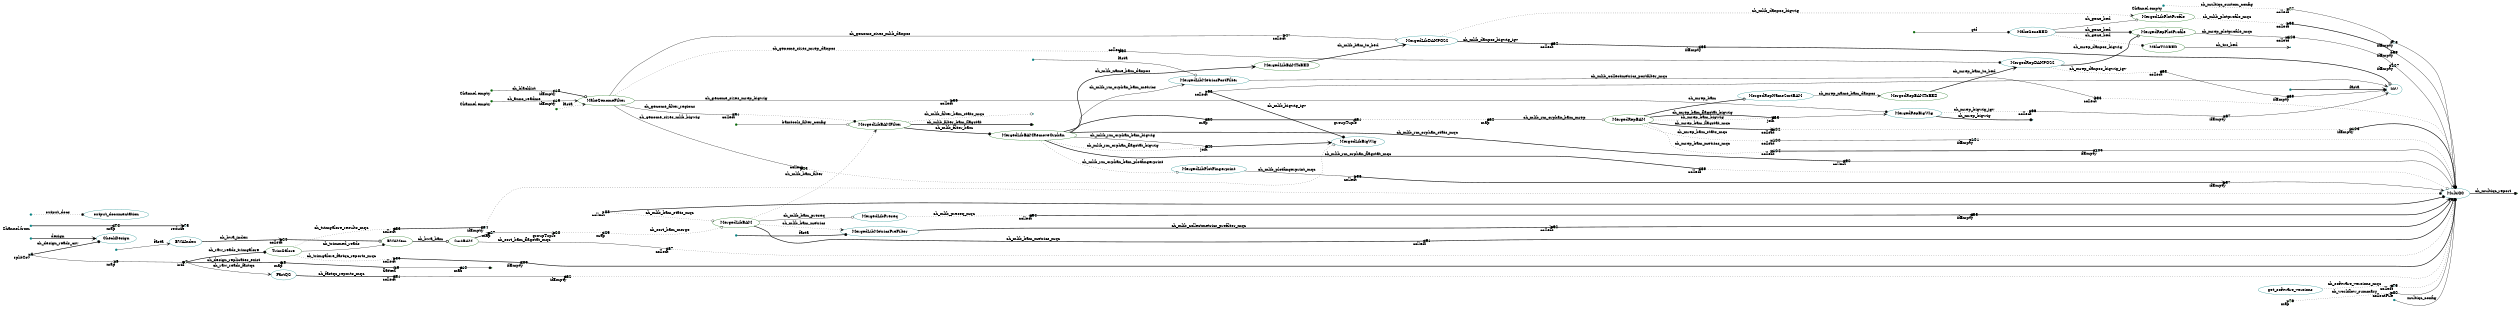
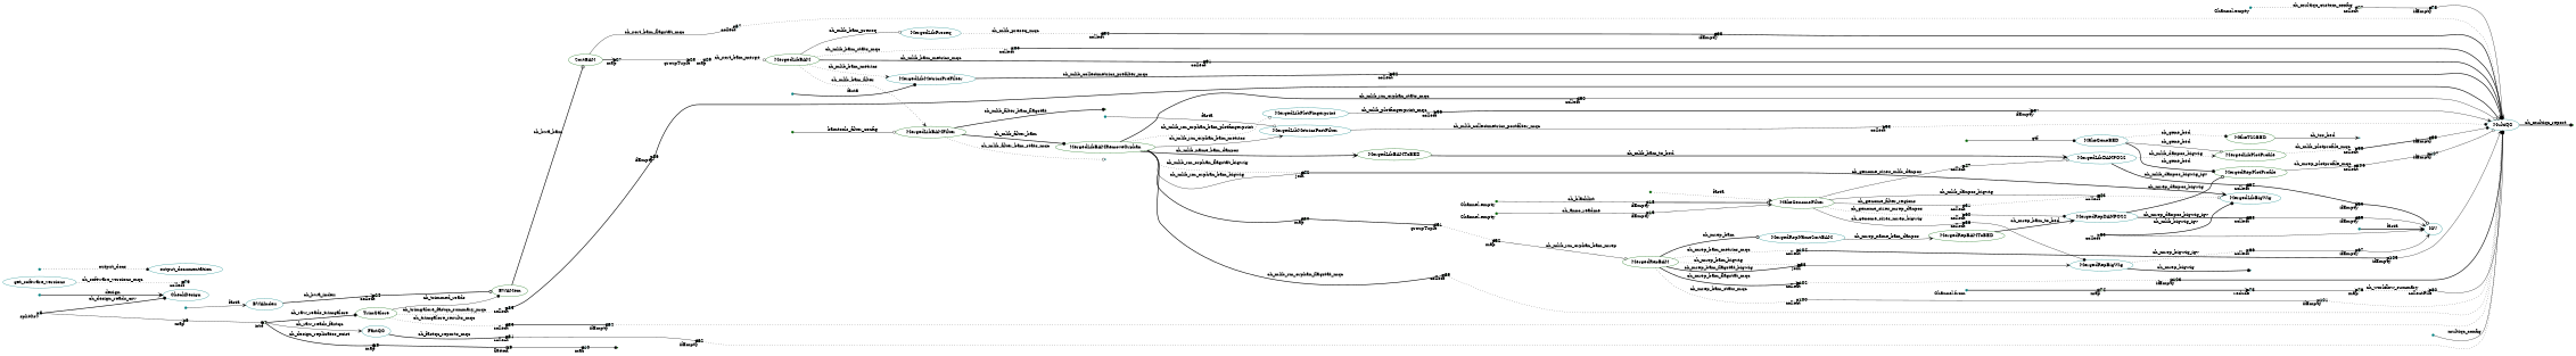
  digraph {
    rankdir=LR
    node [color=teal fixedsize=true shape=circle]
    edge [arrowhead=odot style=solid]
    p0 [shape=point width=0.1 xlabel="Channel.empty"]
    p77 [color=darkgreen width=0.1 xlabel=collect]
    p78 [width=0.1 xlabel=ifEmpty]
    n4 [label=MultiQC fixedsize="" shape=""]
    p1 [color=darkgreen shape=point width=0.1 xlabel="Channel.empty"]
    p18 [color=darkgreen width=0.1 xlabel=ifEmpty]
    n7 [color=darkgreen label=MakeGenomeFilter fixedsize="" shape=""]
    p31 [width=0.1 xlabel=collect]
    p43 [color=darkgreen width=0.1 xlabel=collect]
    p56 [width=0.1 xlabel=collect]
    p47 [color=darkgreen width=0.1 xlabel=collect]
    p60 [width=0.1 xlabel=collect]
    p2 [color=darkgreen shape=point width=0.1 xlabel="Channel.empty"]
    p19 [color=darkgreen width=0.1 xlabel=ifEmpty]
    p3 [shape=point width=0.1]
    n16 [label=CheckDesign fixedsize="" shape=""]
    p5 [width=0.1 xlabel=splitCsv]
    p6 [color=darkgreen width=0.1 xlabel=map]
    p7 [color=darkgreen width=0.1 xlabel=into]
    n20 [color=darkgreen label=TrimGalore fixedsize="" shape=""]
    p8 [color=darkgreen width=0.1 xlabel=map]
    n22 [label=FastQC fixedsize="" shape=""]
    n23 [color=darkgreen label=BWAMem fixedsize="" shape=""]
    p83 [color=darkgreen width=0.1 xlabel=collect]
    p85 [width=0.1 xlabel=collect]
    p9 [color=darkgreen width=0.1 xlabel=flatten]
    p81 [color=darkgreen width=0.1 xlabel=collect]
    n28 [color=darkgreen label=SortBAM fixedsize="" shape=""]
    p84 [width=0.1 xlabel=ifEmpty]
    p86 [color=darkgreen width=0.1 xlabel=ifEmpty]
    p10 [width=0.1 xlabel=max]
    p82 [color=darkgreen width=0.1 xlabel=ifEmpty]
    p11 [color=darkgreen shape=point fixedsize=""]
    p12 [shape=point width=0.1]
    n35 [label=BWAIndex fixedsize="" shape=""]
    p24 [color=darkgreen width=0.1 xlabel=collect]
    p14 [color=darkgreen shape=point width=0.1]
    n38 [label=MakeGeneBED fixedsize="" shape=""]
    n39 [color=darkgreen label=MakeTSSBED fixedsize="" shape=""]
    n40 [color=darkgreen label=MergedLibPlotProfile fixedsize="" shape=""]
    n41 [color=darkgreen label=MergedRepPlotProfile fixedsize="" shape=""]
    p17 [shape=point fixedsize=""]
    p98 [width=0.1 xlabel=collect]
    p106 [color=darkgreen width=0.1 xlabel=collect]
    n45 [color=darkgreen label=MergedLibBAMFilter fixedsize="" shape=""]
    n46 [label=MergedLibBigWig fixedsize="" shape=""]
    n47 [label=MergedRepBigWig fixedsize="" shape=""]
    n48 [label=MergedLibDANPOS2 fixedsize="" shape=""]
    n49 [label=MergedRepDANPOS2 fixedsize="" shape=""]
    p20 [color=darkgreen shape=point width=0.1]
    n51 [color=darkgreen label=MergedLibBAMRemoveOrphan fixedsize="" shape=""]
    p35 [color=darkgreen shape=point fixedsize=""]
    p34 [shape=point fixedsize=""]
    p58 [shape=point fixedsize=""]
    p66 [width=0.1 xlabel=collect]
    p64 [color=darkgreen width=0.1 xlabel=collect]
    p68 [color=darkgreen width=0.1 xlabel=collect]
    p27 [width=0.1 xlabel=map]
    p87 [width=0.1 xlabel=collect]
    p28 [color=darkgreen width=0.1 xlabel=groupTuple]
    p29 [width=0.1 xlabel=map]
    p110 [color=darkgreen shape=point fixedsize=""]
    n63 [color=darkgreen label=MergedLibBAM fixedsize="" shape=""]
    n64 [label=MergedLibPreseq fixedsize="" shape=""]
    n65 [label=MergedLibMetricsPreFilter fixedsize="" shape=""]
    p88 [width=0.1 xlabel=collect]
    p91 [color=darkgreen width=0.1 xlabel=collect]
    p94 [width=0.1 xlabel=collect]
    p92 [color=darkgreen width=0.1 xlabel=collect]
    n70 [label=MergedLibMetricsPostFilter fixedsize="" shape=""]
    p42 [width=0.1 xlabel=join]
    n72 [label=MergedLibPlotFingerprint fixedsize="" shape=""]
    p50 [color=darkgreen width=0.1 xlabel=map]
    n74 [color=darkgreen label=MergedLibBAMToBED fixedsize="" shape=""]
    p89 [color=darkgreen width=0.1 xlabel=collect]
    p90 [width=0.1 xlabel=collect]
    p95 [color=darkgreen width=0.1 xlabel=ifEmpty]
    p32 [color=darkgreen shape=point width=0.1]
    p93 [width=0.1 xlabel=collect]
    p96 [width=0.1 xlabel=collect]
    p51 [color=darkgreen width=0.1 xlabel=groupTuple]
    p97 [width=0.1 xlabel=ifEmpty]
    p52 [color=darkgreen width=0.1 xlabel=map]
    p38 [shape=point width=0.1]
    p40 [shape=point width=0.1]
    p63 [color=darkgreen width=0.1 xlabel=collect]
    n87 [label=IGV fixedsize="" shape=""]
    p65 [width=0.1 xlabel=ifEmpty]
    p99 [color=darkgreen width=0.1 xlabel=ifEmpty]
    n90 [color=darkgreen label=MergedRepBAM fixedsize="" shape=""]
    n91 [label=MergedRepNameSortBAM fixedsize="" shape=""]
    p55 [color=darkgreen width=0.1 xlabel=join]
    p102 [color=darkgreen width=0.1 xlabel=collect]
    p100 [color=darkgreen width=0.1 xlabel=collect]
    p104 [width=0.1 xlabel=collect]
    n96 [color=darkgreen label=MergedRepBAMToBED fixedsize="" shape=""]
    p103 [color=darkgreen width=0.1 xlabel=ifEmpty]
    p101 [width=0.1 xlabel=ifEmpty]
    p105 [width=0.1 xlabel=ifEmpty]
    p67 [width=0.1 xlabel=ifEmpty]
    p69 [width=0.1 xlabel=ifEmpty]
    p107 [width=0.1 xlabel=ifEmpty]
    p70 [shape=point width=0.1]
    n104 [label=get_software_versions fixedsize="" shape=""]
    p79 [width=0.1 xlabel=collect]
    p73 [shape=point width=0.1 xlabel="Channel.from"]
    p74 [color=darkgreen width=0.1 xlabel=map]
    p75 [width=0.1 xlabel=reduce]
    p76 [color=darkgreen width=0.1 xlabel=map]
    p80 [width=0.1 xlabel=collectFile]
    p108 [shape=point width=0.1]
    p111 [shape=point width=0.1]
    n113 [label=output_documentation fixedsize="" shape=""]
    p0 -> p77 [label=ch_multiqc_custom_config style=dotted]
    p77 -> p78 [arrowhead=dot]
    p78 -> n4 [arrowhead=vee]
    n4 -> p110 [arrowhead=dot label=ch_multiqc_report style=bold]
    p1 -> p18 [label=ch_blacklist]
    p18 -> n7 [style=bold]
    n7 -> p31 [label=ch_genome_filter_regions]
-   n7 -> p43 [arrowhead=dot label=ch_genome_sizes_mlib_bigwig]
+   n7 -> p43 [arrowhead=dot label=ch_mlib_danpos_bigwig]
    n7 -> p56 [arrowhead=vee label=ch_genome_sizes_mrep_bigwig]
    n7 -> p47 [arrowhead=vee label=ch_genome_sizes_mlib_danpos]
    n7 -> p60 [arrowhead=vee label=ch_genome_sizes_mrep_danpos style=dotted]
-   p31 -> n45 [arrowhead=dot style=dotted]
+   p31 -> p43 [arrowhead=dot style=dotted]
    p43 -> n46 [style=dotted]
    p56 -> n47 [arrowhead=dot]
    p47 -> n48
    p60 -> n49 [arrowhead=dot]
    p2 -> p19 [label=ch_anno_readme]
    p19 -> n7 [arrowhead=vee]
    p3 -> n16 [arrowhead=vee label=design style=bold]
    p5 -> n16 [arrowhead=dot label=ch_design_reads_csv style=bold]
    p5 -> p6
    p6 -> p7 [arrowhead=dot]
    p7 -> n20 [arrowhead=dot label=ch_raw_reads_trimgalore style=bold]
    p7 -> p8 [arrowhead=dot label=ch_design_replicates_exist style=bold]
    p7 -> n22 [arrowhead=vee label=ch_raw_reads_fastqc]
    n20 -> n23 [arrowhead=dot label=ch_trimmed_reads]
    n20 -> p83 [arrowhead=dot label=ch_trimgalore_results_mqc style=dotted]
-   n20 -> p85 [arrowhead=vee label=ch_trimgalore_fastqc_reports_mqc style=dotted]
+   n20 -> p85 [arrowhead=vee label=ch_trimgalore_fastqc_summary_mqc style=dotted]
    p8 -> p9 [style=bold]
    n22 -> p81 [label=ch_fastqc_reports_mqc style=bold]
    n23 -> n28 [label=ch_bwa_bam style=bold]
    p83 -> p84 [style=bold]
    p85 -> p86 [style=bold]
    p9 -> p10 [arrowhead=dot]
    p81 -> p82 [arrowhead=dot]
    n28 -> p27 [arrowhead=vee style=bold]
    n28 -> p87 [label=ch_sort_bam_flagstat_mqc]
    p84 -> n4 [arrowhead=dot style=dotted]
    p86 -> n4 [style=bold]
    p10 -> p11 [arrowhead=dot]
    p82 -> n4 [style=dotted]
    p12 -> n35 [arrowhead=vee label=fasta]
    n35 -> p24 [arrowhead=vee label=ch_bwa_index style=bold]
    p24 -> n23 [style=bold]
    p14 -> n38 [arrowhead=dot label=gtf]
    n38 -> n39 [arrowhead=dot label=ch_gene_bed style=dotted]
    n38 -> n40 [label=ch_gene_bed]
    n38 -> n41 [arrowhead=dot label=ch_gene_bed style=bold]
    n39 -> p17 [arrowhead=vee label=ch_tss_bed]
    n40 -> p98 [arrowhead=vee label=ch_mlib_plotprofile_mqc style=dotted]
    n41 -> p106 [arrowhead=dot label=ch_mrep_plotprofile_mqc]
    p98 -> p99 [style=bold]
    p106 -> p107 [arrowhead=vee]
    n45 -> n51 [arrowhead=dot label=ch_mlib_filter_bam style=bold]
    n45 -> p35 [arrowhead=dot label=ch_mlib_filter_bam_flagstat style=bold]
    n45 -> p34 [label=ch_mlib_filter_bam_stats_mqc style=dotted]
    n47 -> p58 [arrowhead=dot label=ch_mrep_bigwig style=bold]
    n47 -> p66 [label=ch_mrep_bigwig_igv style=dotted]
    n48 -> n40 [arrowhead=vee label=ch_mlib_danpos_bigwig style=dotted]
    n48 -> p64 [arrowhead=dot label=ch_mlib_danpos_bigwig_igv style=bold]
    n49 -> n41 [label=ch_mrep_danpos_bigwig style=bold]
-   n49 -> p68 [arrowhead=dot label=ch_mrep_danpos_bigwig_igv style=dotted]
+   n49 -> p68 [arrowhead=dot label=ch_mrep_danpos_bigwig_igv style=bold]
    p20 -> n7 [arrowhead=vee label=fasta style=dotted]
    n51 -> n70 [arrowhead=vee label=ch_mlib_rm_orphan_bam_metrics]
    n51 -> p42 [arrowhead=dot label=ch_mlib_rm_orphan_bam_bigwig]
    n51 -> p42 [arrowhead=dot label=ch_mlib_rm_orphan_flagstat_bigwig style=dotted]
    n51 -> n72 [label=ch_mlib_rm_orphan_bam_plotfingerprint style=dotted]
    n51 -> p50 [style=bold]
    n51 -> n74 [arrowhead=vee label=ch_mlib_name_bam_danpos style=bold]
    n51 -> p89 [label=ch_mlib_rm_orphan_flagstat_mqc style=bold]
    n51 -> p90 [label=ch_mlib_rm_orphan_stats_mqc style=bold]
    p66 -> p67
    p64 -> p65 [style=bold]
    p68 -> p69 [arrowhead=dot]
    p27 -> p28 [arrowhead=vee]
    p87 -> n4 [arrowhead=vee style=dotted]
    p28 -> p29 [style=dotted]
    p29 -> n63 [label=ch_sort_bam_merge style=dotted]
    n63 -> n45 [arrowhead=vee label=ch_mlib_bam_filter style=dotted]
    n63 -> n64 [label=ch_mlib_bam_preseq]
    n63 -> n65 [arrowhead=vee label=ch_mlib_bam_metrics style=dotted]
-   p88 -> n63 [label=ch_mlib_bam_stats_mqc style=dotted]
+   n63 -> p88 [label=ch_mlib_bam_stats_mqc style=dotted]
    n63 -> p91 [label=ch_mlib_bam_metrics_mqc style=bold]
    n64 -> p94 [arrowhead=dot label=ch_mlib_preseq_mqc style=dotted]
    n65 -> p92 [arrowhead=vee label=ch_mlib_collectmetrics_prefilter_mqc style=bold]
    p88 -> n4 [arrowhead=dot style=bold]
    p91 -> n4 [style=bold]
    p94 -> p95 [arrowhead=dot style=bold]
    p92 -> n4 [arrowhead=dot style=bold]
    n70 -> p93 [arrowhead=vee label=ch_mlib_collectmetrics_postfilter_mqc]
    p42 -> n46 [arrowhead=vee style=bold]
    n72 -> p96 [arrowhead=vee label=ch_mlib_plotfingerprint_mqc]
    p50 -> p51 [style=bold]
    n74 -> n48 [arrowhead=vee label=ch_mlib_bam_to_bed style=bold]
    p89 -> n4 [style=dotted]
    p90 -> n4
    p95 -> n4 [arrowhead=vee style=bold]
    p32 -> n45 [label=bamtools_filter_config]
    p93 -> n4 [arrowhead=dot style=dotted]
    p96 -> p97 [arrowhead=vee style=bold]
    p51 -> p52 [arrowhead=dot style=dotted]
    p97 -> n4 [arrowhead=vee]
    p52 -> n90 [label=ch_mlib_rm_orphan_bam_mrep]
    p38 -> n65 [arrowhead=dot label=fasta style=bold]
    p40 -> n70 [label=fasta]
    p63 -> n46 [arrowhead=dot label=ch_mlib_bigwig_igv style=bold]
    p63 -> n87 [arrowhead=vee]
    p65 -> n87 [style=bold]
    p99 -> n4 [arrowhead=dot]
    n90 -> n91 [label=ch_mrep_bam style=bold]
    n90 -> p55 [arrowhead=vee label=ch_mrep_bam_bigwig style=dotted]
    n90 -> p55 [arrowhead=dot label=ch_mrep_bam_flagstat_bigwig style=bold]
    n90 -> p102 [arrowhead=vee label=ch_mrep_bam_flagstat_mqc style=bold]
    n90 -> p100 [label=ch_mrep_bam_stats_mqc style=dotted]
    n90 -> p104 [arrowhead=vee label=ch_mrep_bam_metrics_mqc style=dotted]
    n91 -> n96 [arrowhead=vee label=ch_mrep_name_bam_danpos]
    p55 -> n47 [arrowhead=vee]
    p102 -> p103 [arrowhead=vee style=dotted]
    p100 -> p101
    p104 -> p105 [style=bold]
    n96 -> n49 [arrowhead=vee label=ch_mrep_bam_to_bed style=bold]
    p103 -> n4 [arrowhead=dot style=bold]
    p101 -> n4 [arrowhead=vee style=dotted]
    p105 -> n4 [arrowhead=vee]
    p67 -> n87 [arrowhead=vee]
    p69 -> n87 [arrowhead=vee]
    p107 -> n4
    p70 -> n87 [arrowhead=vee label=fasta style=bold]
    n104 -> p79 [arrowhead=dot label=ch_software_versions_mqc style=dotted]
-   p79 -> n4 [arrowhead=dot style=dotted]
    p73 -> p74 [style=bold]
    p74 -> p75 [arrowhead=vee style=bold]
+   p75 -> p76 [arrowhead=vee]
    p76 -> p80 [arrowhead=vee label=ch_workflow_summary style=dotted]
    p80 -> n4 [arrowhead=dot]
    p108 -> n4 [label=multiqc_config]
    p111 -> n113 [arrowhead=dot label=output_docs style=dotted]
  }
